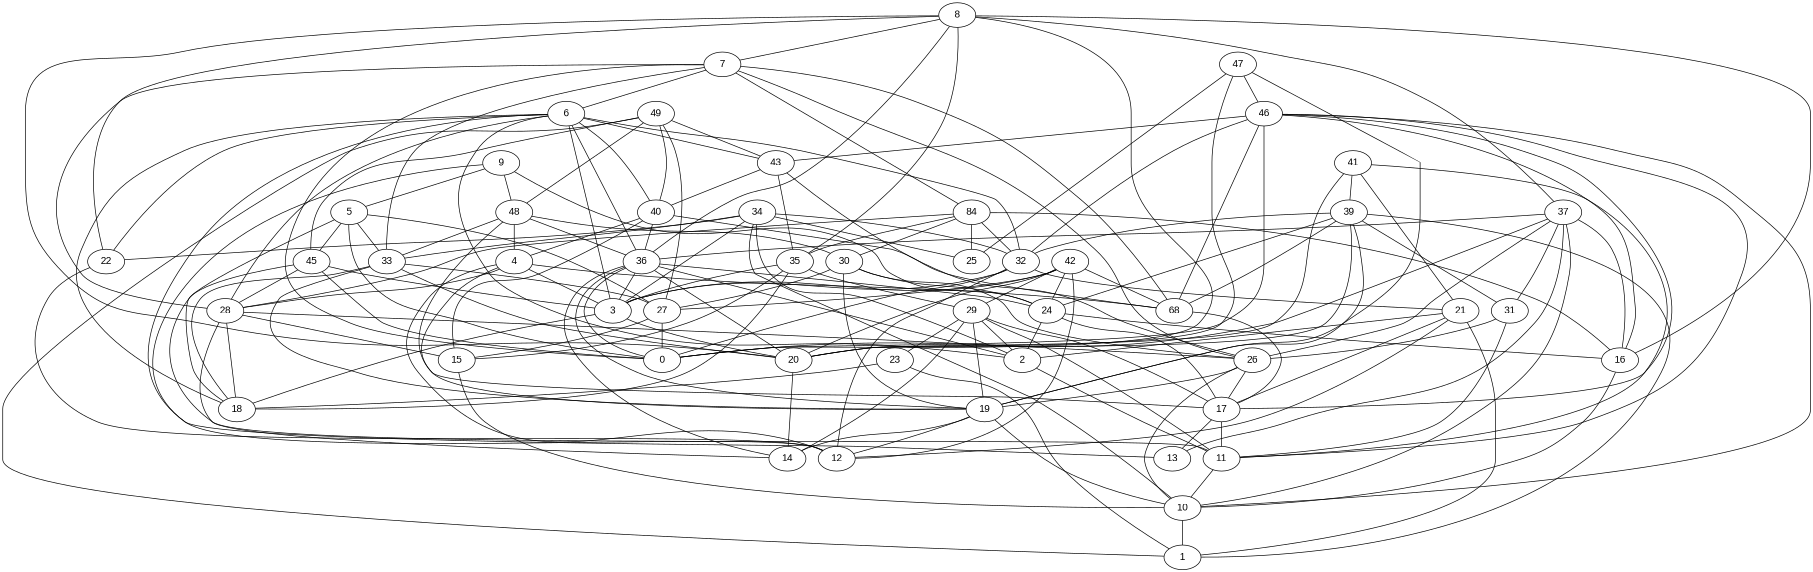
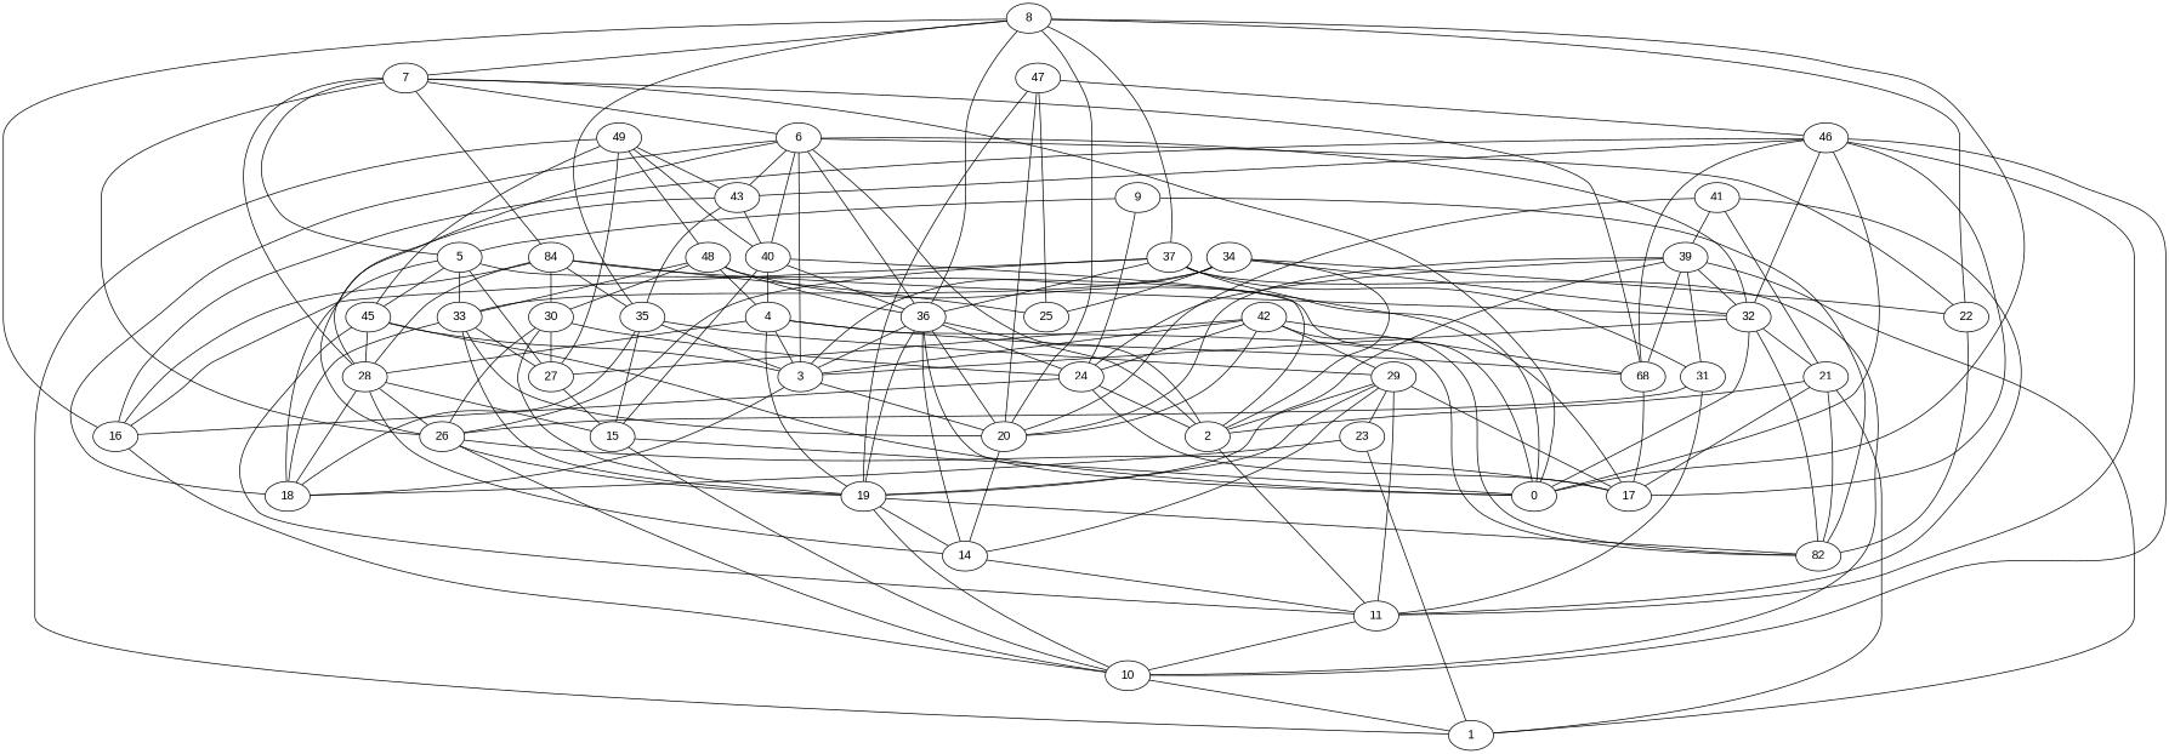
  digraph {
    fontname="Liberation Sans"
    node [fontname="Liberation Sans"]
    edge [color=black dir=none fontname="Liberation Sans"]
    26
    10
    17
    19
    1
-   13
    32
    3
-   12
+   12 [label=82]
    0
    21
    20
    18
    14
    11
    31
    34
    22
    33
    2
    25
    27
    41
    39
    n25 [label=68]
    24
    28
    15
    7
    n30 [label=84]
    6
    16
    35
    30
    43
    40
    36
    29
    23
    4
    5
    45
    46
    8
    37
    9
    48
    42
    49
    47
    subgraph sub_1 {
      26
      10
      17
      19
      1
-     13
      32
      3
      12
      0
      21
      20
      18
      14
      11
      31
      34
      22
      33
      2
      25
      27
      41
      39
      n25
      24
      28
      15
      7
      n30
      6
      16
      35
      30
      43
      40
      36
      29
      23
      4
      5
      45
      46
      8
      37
      9
      48
      42
      49
      47
    }
    26 -> 10
    26 -> 17
    26 -> 19
    10 -> 1
-   17 -> 13
    19 -> 10
    19 -> 12
    19 -> 14
    32 -> 3
    32 -> 12
    32 -> 0
    32 -> 21
    3 -> 20
    3 -> 18
    21 -> 17
    21 -> 1
    21 -> 12
    21 -> 2
    20 -> 14
-   17 -> 11
+   14 -> 11
    11 -> 10
    31 -> 26
    31 -> 11
-   34 -> 10
    34 -> 32
    34 -> 3
    34 -> 22
    34 -> 33
    34 -> 2
    34 -> 25
    22 -> 12
    33 -> 19
    33 -> 20
    33 -> 18
    33 -> 27
    2 -> 11
    27 -> 15
    41 -> 21
    41 -> 20
    41 -> 11
    41 -> 39
    39 -> 19
    39 -> 1
    39 -> 32
    39 -> 20
    39 -> 31
    39 -> n25
    39 -> 24
    n25 -> 17
    24 -> 17
    24 -> 2
    24 -> 16
    28 -> 26
    28 -> 18
    28 -> 14
    28 -> 15
    15 -> 10
-   27 -> 0
+   15 -> 0
    7 -> 26
    7 -> 0
-   7 -> 33
+   7 -> 5
    7 -> n25
    7 -> 28
    7 -> n30
    7 -> 6
    n30 -> 32
    n30 -> 25
    n30 -> 28
    n30 -> 16
    n30 -> 35
    n30 -> 30
-   6 -> 13
    6 -> 32
    6 -> 3
    6 -> 18
    6 -> 22
    6 -> 2
    6 -> 28
    6 -> 43
    6 -> 40
    6 -> 36
    16 -> 10
    35 -> 3
    35 -> 18
    35 -> 15
    35 -> 29
    30 -> 26
    30 -> 19
    30 -> 27
    30 -> 24
    43 -> 26
    43 -> 35
    43 -> 40
-   40 -> n25
+   40 -> 2
    40 -> 15
    40 -> 36
    40 -> 4
    36 -> 19
    36 -> 3
    36 -> 0
    36 -> 20
    36 -> 14
    36 -> 2
    36 -> 24
    29 -> 17
    29 -> 19
    29 -> 14
    29 -> 11
    29 -> 2
    29 -> 23
    23 -> 1
    23 -> 18
    4 -> 19
    4 -> 3
    4 -> 12
    4 -> n25
    4 -> 28
    5 -> 0
    5 -> 18
    5 -> 33
    5 -> 27
    5 -> 45
    45 -> 3
    45 -> 0
    45 -> 11
    45 -> 28
    46 -> 10
    46 -> 17
    46 -> 32
    46 -> 0
    46 -> 11
    46 -> n25
    46 -> 16
    46 -> 43
    8 -> 0
    8 -> 20
    8 -> 22
    8 -> 7
    8 -> 16
    8 -> 35
    8 -> 36
    8 -> 37
    37 -> 26
    37 -> 10
-   37 -> 13
    37 -> 0
    37 -> 31
    37 -> 16
    37 -> 36
    9 -> 12
    9 -> 24
    9 -> 5
-   9 -> 48
    48 -> 17
    48 -> 33
    48 -> 30
    48 -> 36
    48 -> 4
    42 -> 3
    42 -> 12
    42 -> 20
    42 -> 27
    42 -> n25
    42 -> 24
    42 -> 29
    49 -> 1
    49 -> 27
    49 -> 43
    49 -> 40
    49 -> 45
    49 -> 48
    47 -> 19
    47 -> 20
    47 -> 25
    47 -> 46
  }
